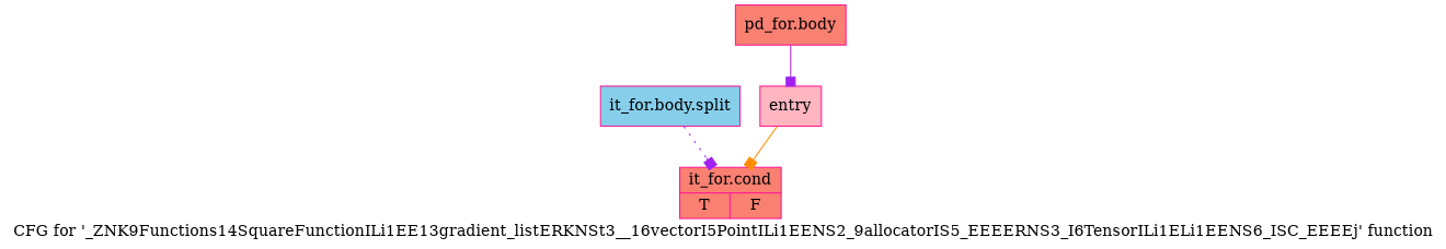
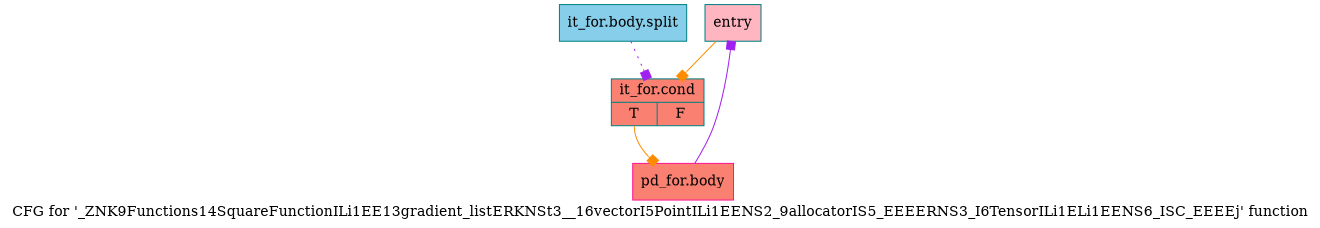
  digraph {
    label="CFG for '_ZNK9Functions14SquareFunctionILi1EE13gradient_listERKNSt3__16vectorI5PointILi1EENS2_9allocatorIS5_EEEERNS3_I6TensorILi1ELi1EENS6_ISC_EEEEj' function"
    node [color=teal fillcolor=salmon shape=record style=filled]
    edge [arrowhead=box color=darkorange style=solid]
-   n1 [color=deeppink fillcolor=lightpink label="{entry}"]
-   n2 [color=deeppink label="{it_for.cond|{<s0>T|<s1>F}}"]
+   n1 [fillcolor=lightpink label="{entry}"]
+   n2 [label="{it_for.cond|{<s0>T|<s1>F}}"]
    n3 [color=deeppink label="{pd_for.body}"]
-   n4 [color=deeppink fillcolor=skyblue label="{it_for.body.split}"]
+   n4 [fillcolor=skyblue label="{it_for.body.split}"]
    n1 -> n2
+   n2 -> n3 [tailport=s0]
    n3 -> n1 [color=purple]
    n4 -> n2 [color=purple style=dotted]
  }
